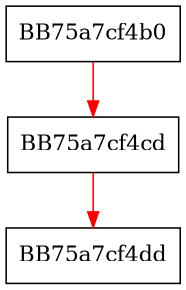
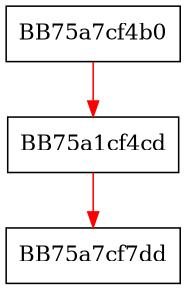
  digraph {
    splines=ortho
    node [shape=box]
    edge [color=red]
    BB75a7cf4b0
-   BB75a7cf4cd
-   BB75a7cf4dd
+   BB75a7cf4cd [label=BB75a1cf4cd]
+   BB75a7cf4dd [label=BB75a7cf7dd]
    BB75a7cf4b0 -> BB75a7cf4cd
    BB75a7cf4cd -> BB75a7cf4dd
  }
